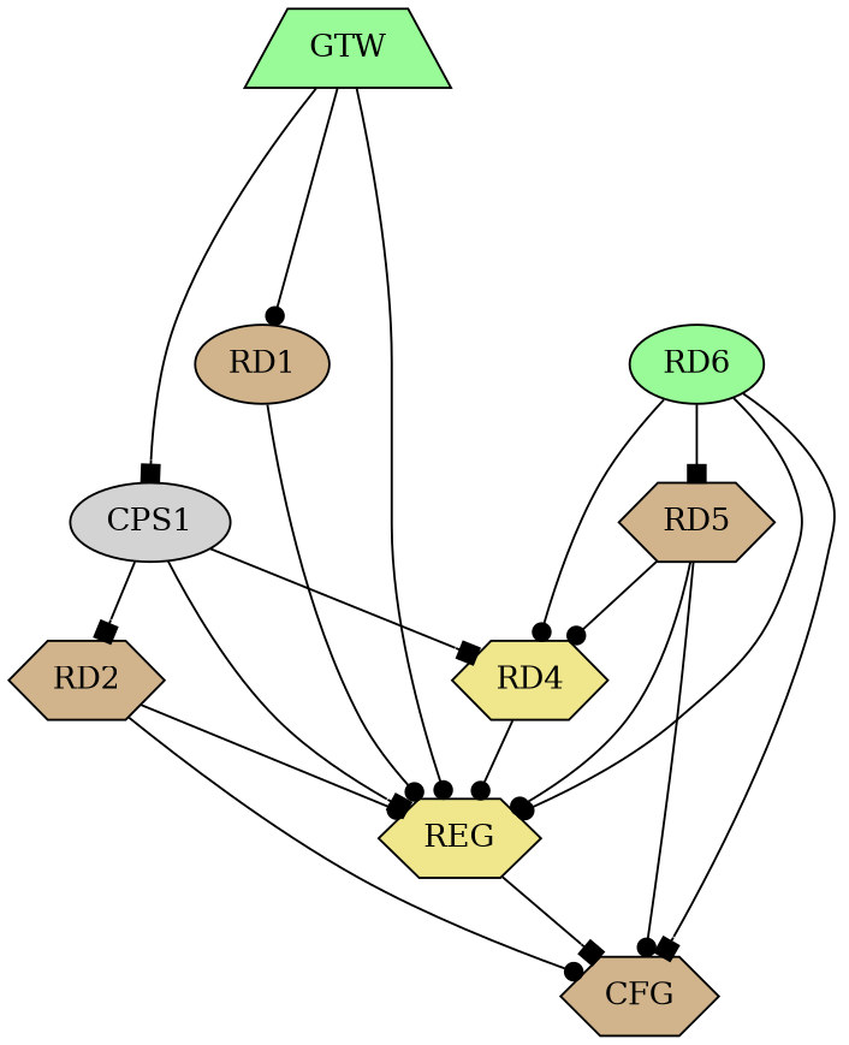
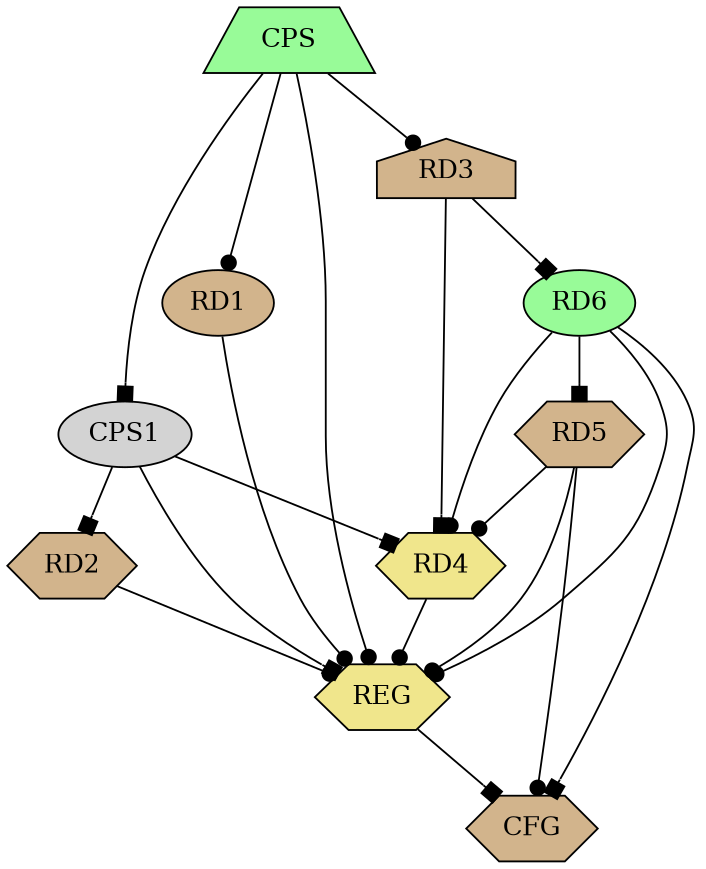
  strict digraph {
    node [fillcolor=tan shape=hexagon style=filled]
    edge [arrowhead=dot]
    n1 [label=RD1 shape=ellipse]
    n2 [fillcolor=khaki label=REG]
    n3 [label=CFG]
    n4 [label=RD2]
+   n5 [label=RD3 shape=house]
    n6 [fillcolor=khaki label=RD4]
    n7 [fillcolor=palegreen label=RD6 shape=ellipse]
    n8 [label=RD5]
    n9 [fillcolor=lightgrey label=CPS1 shape=ellipse]
-   n10 [fillcolor=palegreen label=GTW shape=trapezium]
+   n10 [fillcolor=palegreen label=CPS shape=trapezium]
    n1 -> n2
    n2 -> n3 [arrowhead=box]
    n4 -> n2
-   n4 -> n3
+   n5 -> n6 [arrowhead=box]
+   n5 -> n7 [arrowhead=box]
    n6 -> n2
    n7 -> n2
    n7 -> n3 [arrowhead=box]
    n7 -> n6
    n7 -> n8 [arrowhead=box]
    n8 -> n2
    n8 -> n3
    n8 -> n6
    n9 -> n2 [arrowhead=box]
    n9 -> n4 [arrowhead=box]
    n9 -> n6 [arrowhead=box]
    n10 -> n1
    n10 -> n2
+   n10 -> n5
    n10 -> n9 [arrowhead=box]
  }
